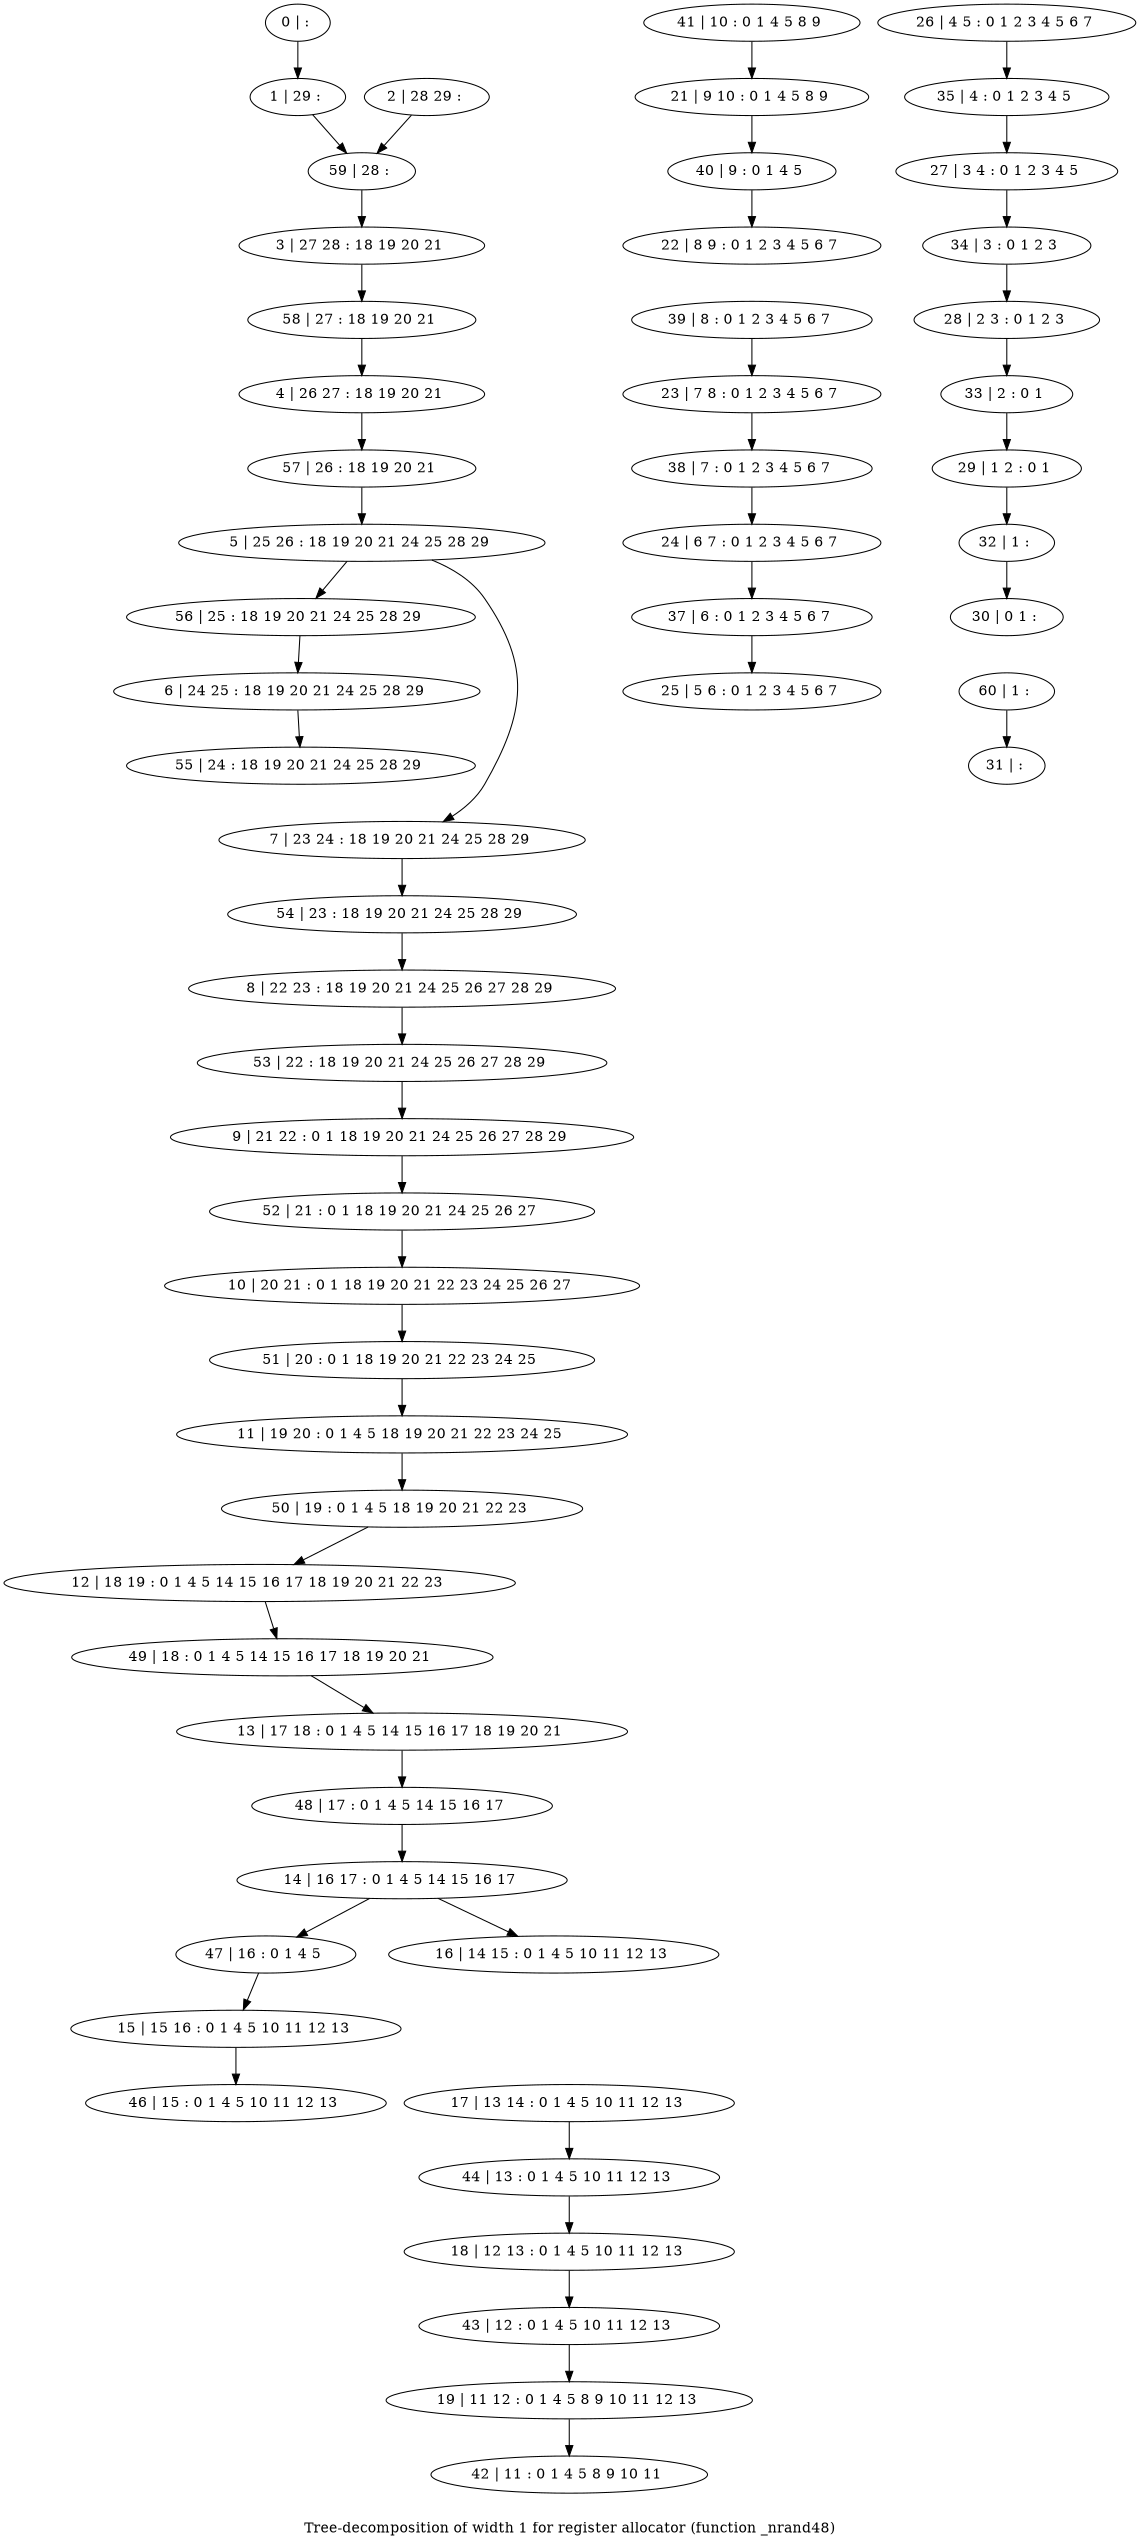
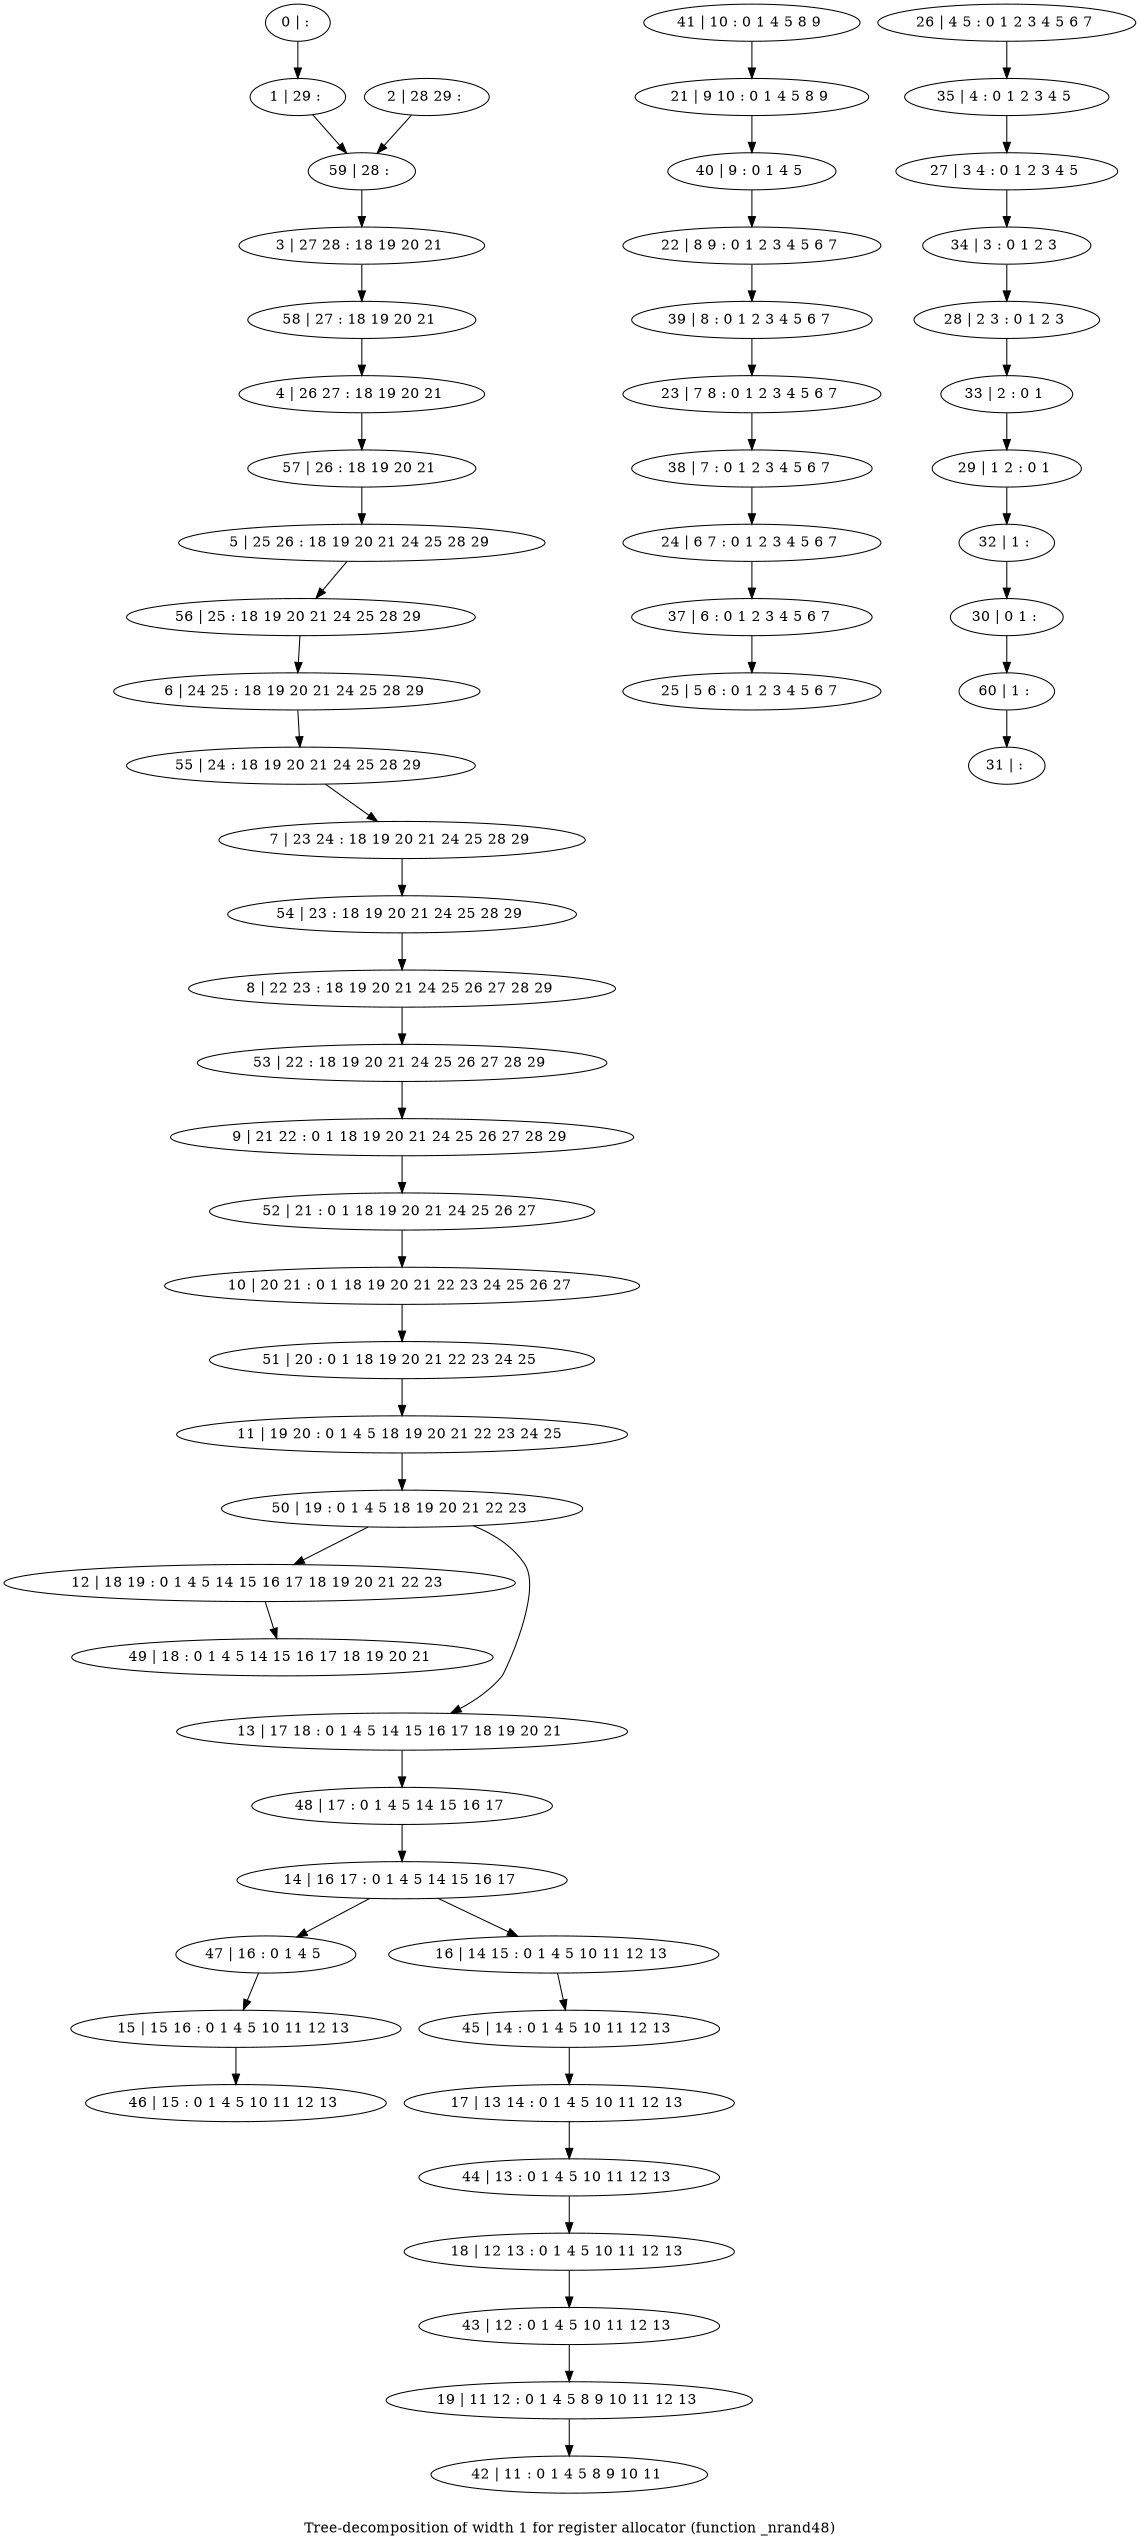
  digraph {
    label="Tree-decomposition of width 1 for register allocator (function _nrand48)"
    n1 [label="0 | : "]
    n2 [label="1 | 29 : "]
    n3 [label="59 | 28 : "]
    n4 [label="2 | 28 29 : "]
    n5 [label="3 | 27 28 : 18 19 20 21 "]
    n6 [label="58 | 27 : 18 19 20 21 "]
    n7 [label="4 | 26 27 : 18 19 20 21 "]
    n8 [label="57 | 26 : 18 19 20 21 "]
    n9 [label="5 | 25 26 : 18 19 20 21 24 25 28 29 "]
    n10 [label="56 | 25 : 18 19 20 21 24 25 28 29 "]
    n11 [label="6 | 24 25 : 18 19 20 21 24 25 28 29 "]
    n12 [label="55 | 24 : 18 19 20 21 24 25 28 29 "]
    n13 [label="7 | 23 24 : 18 19 20 21 24 25 28 29 "]
    n14 [label="54 | 23 : 18 19 20 21 24 25 28 29 "]
    n15 [label="8 | 22 23 : 18 19 20 21 24 25 26 27 28 29 "]
    n16 [label="53 | 22 : 18 19 20 21 24 25 26 27 28 29 "]
    n17 [label="9 | 21 22 : 0 1 18 19 20 21 24 25 26 27 28 29 "]
    n18 [label="52 | 21 : 0 1 18 19 20 21 24 25 26 27 "]
    n19 [label="10 | 20 21 : 0 1 18 19 20 21 22 23 24 25 26 27 "]
    n20 [label="51 | 20 : 0 1 18 19 20 21 22 23 24 25 "]
    n21 [label="11 | 19 20 : 0 1 4 5 18 19 20 21 22 23 24 25 "]
    n22 [label="50 | 19 : 0 1 4 5 18 19 20 21 22 23 "]
    n23 [label="12 | 18 19 : 0 1 4 5 14 15 16 17 18 19 20 21 22 23 "]
    n24 [label="49 | 18 : 0 1 4 5 14 15 16 17 18 19 20 21 "]
    n25 [label="13 | 17 18 : 0 1 4 5 14 15 16 17 18 19 20 21 "]
    n26 [label="48 | 17 : 0 1 4 5 14 15 16 17 "]
    n27 [label="14 | 16 17 : 0 1 4 5 14 15 16 17 "]
    n28 [label="47 | 16 : 0 1 4 5 "]
    n29 [label="16 | 14 15 : 0 1 4 5 10 11 12 13 "]
    n30 [label="15 | 15 16 : 0 1 4 5 10 11 12 13 "]
    n31 [label="46 | 15 : 0 1 4 5 10 11 12 13 "]
+   n32 [label="45 | 14 : 0 1 4 5 10 11 12 13 "]
    n33 [label="17 | 13 14 : 0 1 4 5 10 11 12 13 "]
    n34 [label="44 | 13 : 0 1 4 5 10 11 12 13 "]
    n35 [label="18 | 12 13 : 0 1 4 5 10 11 12 13 "]
    n36 [label="43 | 12 : 0 1 4 5 10 11 12 13 "]
    n37 [label="19 | 11 12 : 0 1 4 5 8 9 10 11 12 13 "]
    n38 [label="42 | 11 : 0 1 4 5 8 9 10 11 "]
    n39 [label="41 | 10 : 0 1 4 5 8 9 "]
    n40 [label="21 | 9 10 : 0 1 4 5 8 9 "]
    n41 [label="40 | 9 : 0 1 4 5 "]
    n42 [label="22 | 8 9 : 0 1 2 3 4 5 6 7 "]
    n43 [label="39 | 8 : 0 1 2 3 4 5 6 7 "]
    n44 [label="23 | 7 8 : 0 1 2 3 4 5 6 7 "]
    n45 [label="38 | 7 : 0 1 2 3 4 5 6 7 "]
    n46 [label="24 | 6 7 : 0 1 2 3 4 5 6 7 "]
    n47 [label="37 | 6 : 0 1 2 3 4 5 6 7 "]
    n48 [label="25 | 5 6 : 0 1 2 3 4 5 6 7 "]
    n49 [label="26 | 4 5 : 0 1 2 3 4 5 6 7 "]
    n50 [label="35 | 4 : 0 1 2 3 4 5 "]
    n51 [label="27 | 3 4 : 0 1 2 3 4 5 "]
    n52 [label="34 | 3 : 0 1 2 3 "]
    n53 [label="28 | 2 3 : 0 1 2 3 "]
    n54 [label="33 | 2 : 0 1 "]
    n55 [label="29 | 1 2 : 0 1 "]
    n56 [label="32 | 1 : "]
    n57 [label="30 | 0 1 : "]
    n58 [label="60 | 1 : "]
    n59 [label="31 | : "]
    n1 -> n2
    n2 -> n3
    n3 -> n5
    n4 -> n3
    n5 -> n6
    n6 -> n7
    n7 -> n8
    n8 -> n9
    n9 -> n10
    n10 -> n11
    n11 -> n12
-   n9 -> n13
+   n12 -> n13
    n13 -> n14
    n14 -> n15
    n15 -> n16
    n16 -> n17
    n17 -> n18
    n18 -> n19
    n19 -> n20
    n20 -> n21
    n21 -> n22
    n22 -> n23
    n23 -> n24
-   n24 -> n25
+   n22 -> n25
    n25 -> n26
    n26 -> n27
    n27 -> n28
    n27 -> n29
    n28 -> n30
+   n29 -> n32
    n30 -> n31
+   n32 -> n33
    n33 -> n34
    n34 -> n35
    n35 -> n36
    n36 -> n37
    n37 -> n38
    n39 -> n40
    n40 -> n41
    n41 -> n42
+   n42 -> n43
    n43 -> n44
    n44 -> n45
    n45 -> n46
    n46 -> n47
    n47 -> n48
    n49 -> n50
    n50 -> n51
    n51 -> n52
    n52 -> n53
    n53 -> n54
    n54 -> n55
    n55 -> n56
    n56 -> n57
+   n57 -> n58
    n58 -> n59
  }
